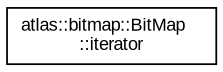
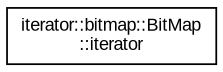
  digraph {
    rankdir=TB
    fontname="Liberation Sans"
-   n1 [color=black fillcolor=white fontname="Liberation Sans" fontsize=10 height=0.2 label="atlas::bitmap::BitMap\l::iterator" shape=record style=filled width=0.4]
+   n1 [color=black fillcolor=white fontname="Liberation Sans" fontsize=10 height=0.2 label="iterator::bitmap::BitMap\l::iterator" shape=record style=filled width=0.4]
  }
